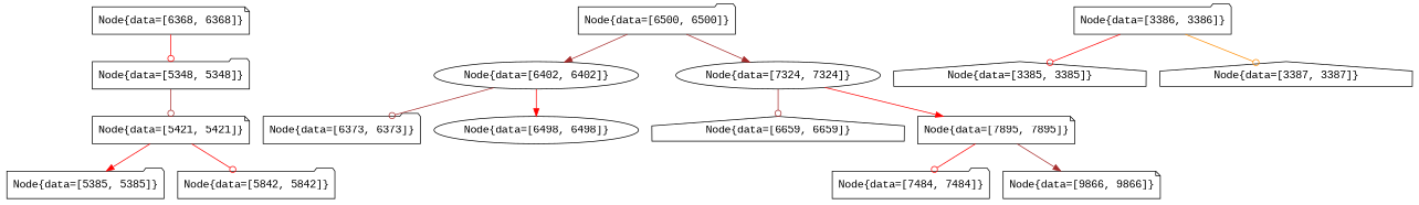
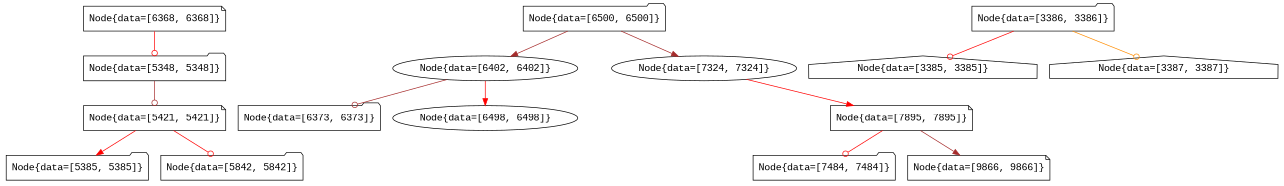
  digraph {
    fontname="Liberation Mono"
    node [fontname="Liberation Mono" shape=folder]
    edge [arrowhead=odot color=red fontname="Liberation Mono"]
    n1 [label="Node{data=[6368, 6368]}" shape=note]
    n2 [label="Node{data=[5348, 5348]}"]
    n3 [label="Node{data=[5421, 5421]}" shape=note]
    n4 [label="Node{data=[6500, 6500]}"]
    n5 [label="Node{data=[6402, 6402]}" shape=ellipse]
    n6 [label="Node{data=[7324, 7324]}" shape=ellipse]
    n7 [label="Node{data=[3386, 3386]}"]
    n8 [label="Node{data=[3385, 3385]}" shape=house]
    n9 [label="Node{data=[3387, 3387]}" shape=house]
    n10 [label="Node{data=[5385, 5385]}"]
    n11 [label="Node{data=[5842, 5842]}"]
    n12 [label="Node{data=[6373, 6373]}"]
    n13 [label="Node{data=[6498, 6498]}" shape=ellipse]
-   n14 [label="Node{data=[6659, 6659]}" shape=house]
    n15 [label="Node{data=[7895, 7895]}" shape=note]
    n16 [label="Node{data=[7484, 7484]}"]
    n17 [label="Node{data=[9866, 9866]}" shape=note]
    n1 -> n2
    n2 -> n3 [color=brown]
    n3 -> n10 [arrowhead=normal]
    n3 -> n11
    n4 -> n5 [arrowhead=normal color=brown]
    n4 -> n6 [arrowhead=normal color=brown]
    n5 -> n12 [color=brown]
    n5 -> n13 [arrowhead=normal]
-   n6 -> n14 [color=brown]
    n6 -> n15 [arrowhead=normal]
    n7 -> n8
    n7 -> n9 [color=darkorange]
    n15 -> n16
    n15 -> n17 [arrowhead=normal color=brown]
  }
